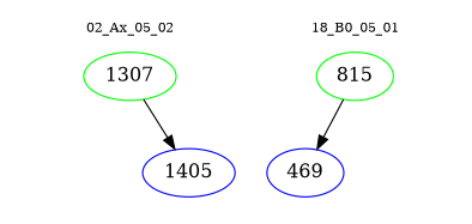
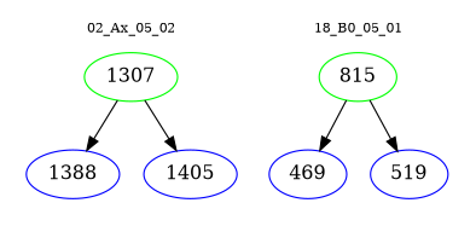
  digraph {
    node [color=blue]
    edge [color=black]
    n1 [color=green label=1307]
+   n2 [label=1388]
    n3 [label=1405]
    n4 [color=green label=815]
    n5 [label=469]
+   n6 [label=519]
    subgraph cluster_1 {
      color=white
      fontsize=10
      label="02_Ax_05_02"
      n1
+     n2
      n3
    }
    subgraph cluster_2 {
      color=white
      fontsize=10
      label="18_B0_05_01"
      n4
      n5
+     n6
    }
+   n1 -> n2
    n1 -> n3
    n4 -> n5
+   n4 -> n6
  }
